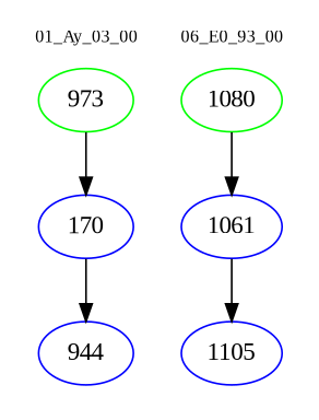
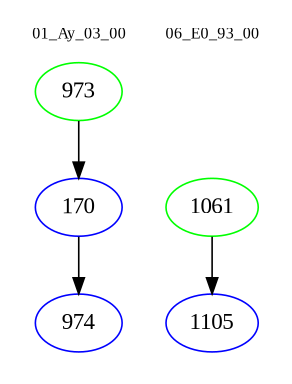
  digraph {
    fontname="Liberation Serif"
    node [color=blue fontname="Liberation Serif"]
    edge [color=black fontname="Liberation Serif"]
    n1 [color=green label=973]
    n2 [label=170]
-   n3 [label=944]
-   n4 [color=green label=1080]
-   n5 [label=1061]
+   n3 [label=974]
+   n5 [color=green label=1061]
    n6 [label=1105]
    subgraph cluster_1 {
      color=white
      fontsize=10
      label="01_Ay_03_00"
      n1
      n2
      n3
    }
    subgraph cluster_2 {
      color=white
      fontsize=10
      label="06_E0_93_00"
-     n4
      n5
      n6
    }
    n1 -> n2
    n2 -> n3
-   n4 -> n5
    n5 -> n6
  }
